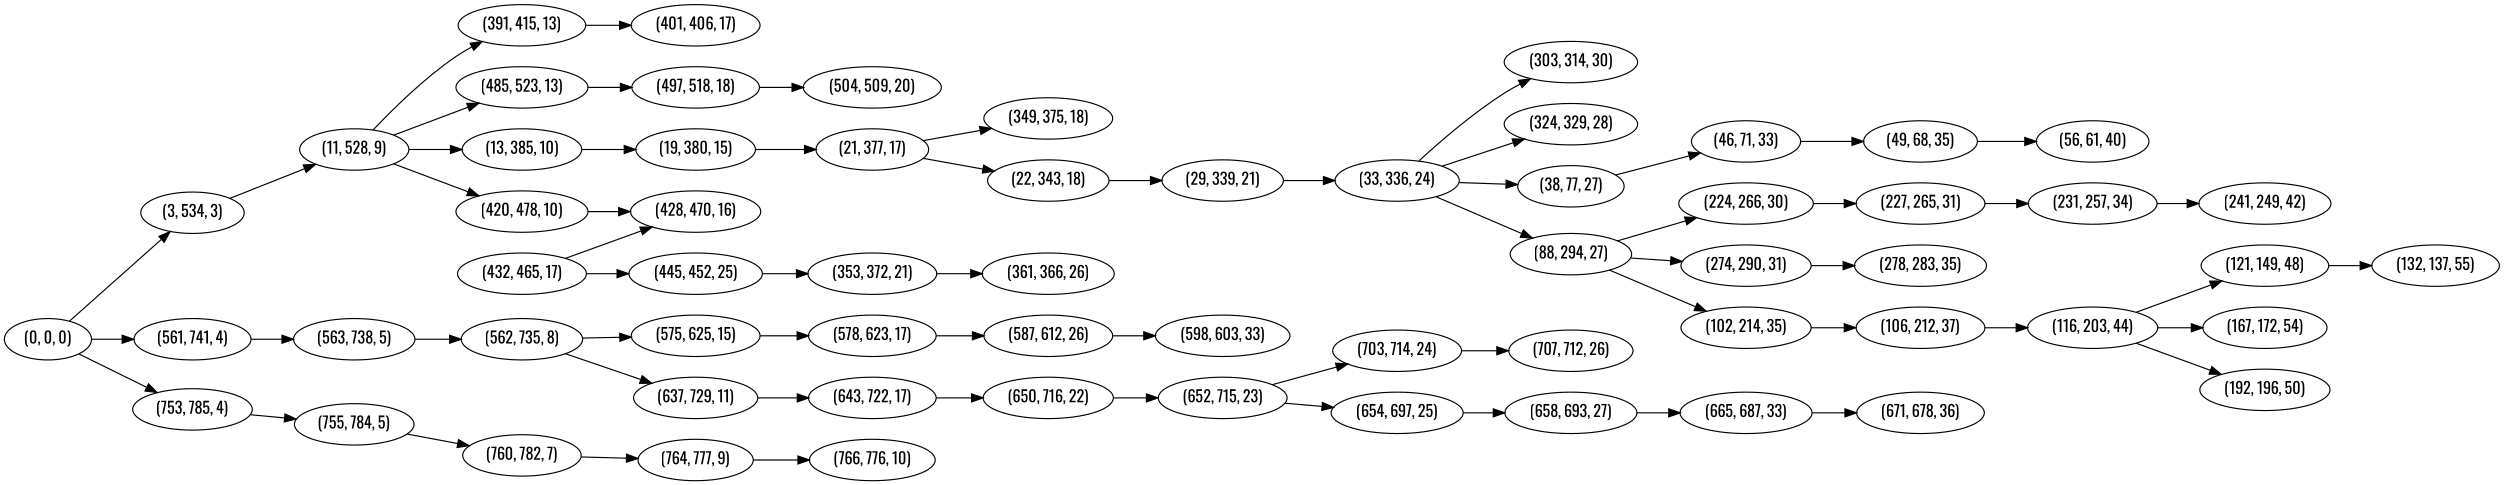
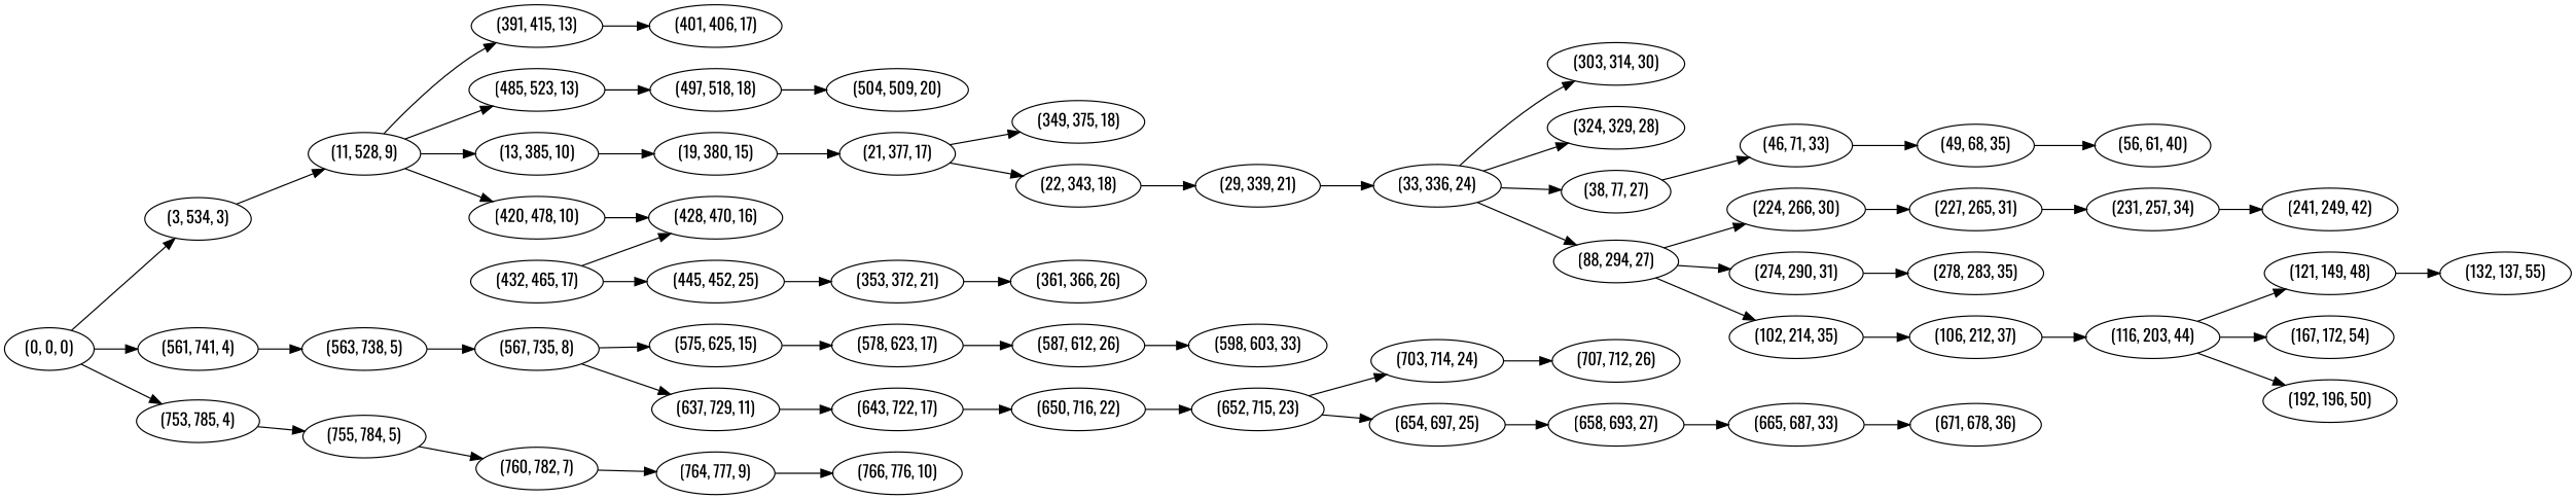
  digraph {
    fontname=Oswald
    rankdir=LR
    node [fontname=Oswald]
    edge [fontname=Oswald]
    "(0, 0, 0)"
    "(3, 534, 3)"
    "(561, 741, 4)"
    "(753, 785, 4)"
    "(11, 528, 9)"
    "(563, 738, 5)"
    "(755, 784, 5)"
    "(13, 385, 10)"
    "(391, 415, 13)"
    "(420, 478, 10)"
    "(485, 523, 13)"
    "(19, 380, 15)"
    "(401, 406, 17)"
    "(428, 470, 16)"
    "(497, 518, 18)"
    "(21, 377, 17)"
    "(22, 343, 18)"
    "(349, 375, 18)"
    "(29, 339, 21)"
    "(33, 336, 24)"
    "(38, 77, 27)"
    "(88, 294, 27)"
    "(303, 314, 30)"
    "(324, 329, 28)"
    "(46, 71, 33)"
    "(102, 214, 35)"
    "(224, 266, 30)"
    "(274, 290, 31)"
    "(49, 68, 35)"
    "(56, 61, 40)"
    "(106, 212, 37)"
    "(227, 265, 31)"
    "(278, 283, 35)"
    "(116, 203, 44)"
    "(121, 149, 48)"
    "(167, 172, 54)"
    "(192, 196, 50)"
    "(132, 137, 55)"
    "(231, 257, 34)"
    "(241, 249, 42)"
    "(353, 372, 21)"
    "(361, 366, 26)"
    "(432, 465, 17)"
    "(445, 452, 25)"
    "(504, 509, 20)"
-   "(567, 735, 8)" [label="(562, 735, 8)"]
+   "(567, 735, 8)"
    "(575, 625, 15)"
    "(637, 729, 11)"
    "(578, 623, 17)"
    "(643, 722, 17)"
    "(587, 612, 26)"
    "(598, 603, 33)"
    "(650, 716, 22)"
    "(652, 715, 23)"
    "(654, 697, 25)"
    "(703, 714, 24)"
    "(658, 693, 27)"
    "(707, 712, 26)"
    "(665, 687, 33)"
    "(671, 678, 36)"
    "(760, 782, 7)"
    "(764, 777, 9)"
    "(766, 776, 10)"
    "(0, 0, 0)" -> "(3, 534, 3)"
    "(0, 0, 0)" -> "(561, 741, 4)"
    "(0, 0, 0)" -> "(753, 785, 4)"
    "(3, 534, 3)" -> "(11, 528, 9)"
    "(561, 741, 4)" -> "(563, 738, 5)"
    "(753, 785, 4)" -> "(755, 784, 5)"
    "(11, 528, 9)" -> "(13, 385, 10)"
    "(11, 528, 9)" -> "(391, 415, 13)"
    "(11, 528, 9)" -> "(420, 478, 10)"
    "(11, 528, 9)" -> "(485, 523, 13)"
    "(563, 738, 5)" -> "(567, 735, 8)"
    "(755, 784, 5)" -> "(760, 782, 7)"
    "(13, 385, 10)" -> "(19, 380, 15)"
    "(391, 415, 13)" -> "(401, 406, 17)"
    "(420, 478, 10)" -> "(428, 470, 16)"
    "(485, 523, 13)" -> "(497, 518, 18)"
    "(19, 380, 15)" -> "(21, 377, 17)"
    "(497, 518, 18)" -> "(504, 509, 20)"
    "(21, 377, 17)" -> "(22, 343, 18)"
    "(21, 377, 17)" -> "(349, 375, 18)"
    "(22, 343, 18)" -> "(29, 339, 21)"
    "(29, 339, 21)" -> "(33, 336, 24)"
    "(33, 336, 24)" -> "(38, 77, 27)"
    "(33, 336, 24)" -> "(88, 294, 27)"
    "(33, 336, 24)" -> "(303, 314, 30)"
    "(33, 336, 24)" -> "(324, 329, 28)"
    "(38, 77, 27)" -> "(46, 71, 33)"
    "(88, 294, 27)" -> "(102, 214, 35)"
    "(88, 294, 27)" -> "(224, 266, 30)"
    "(88, 294, 27)" -> "(274, 290, 31)"
    "(46, 71, 33)" -> "(49, 68, 35)"
    "(102, 214, 35)" -> "(106, 212, 37)"
    "(224, 266, 30)" -> "(227, 265, 31)"
    "(274, 290, 31)" -> "(278, 283, 35)"
    "(49, 68, 35)" -> "(56, 61, 40)"
    "(106, 212, 37)" -> "(116, 203, 44)"
    "(227, 265, 31)" -> "(231, 257, 34)"
    "(116, 203, 44)" -> "(121, 149, 48)"
    "(116, 203, 44)" -> "(167, 172, 54)"
    "(116, 203, 44)" -> "(192, 196, 50)"
    "(121, 149, 48)" -> "(132, 137, 55)"
    "(231, 257, 34)" -> "(241, 249, 42)"
    "(353, 372, 21)" -> "(361, 366, 26)"
    "(432, 465, 17)" -> "(428, 470, 16)"
    "(432, 465, 17)" -> "(445, 452, 25)"
    "(445, 452, 25)" -> "(353, 372, 21)"
    "(567, 735, 8)" -> "(575, 625, 15)"
    "(567, 735, 8)" -> "(637, 729, 11)"
    "(575, 625, 15)" -> "(578, 623, 17)"
    "(637, 729, 11)" -> "(643, 722, 17)"
    "(578, 623, 17)" -> "(587, 612, 26)"
    "(643, 722, 17)" -> "(650, 716, 22)"
    "(587, 612, 26)" -> "(598, 603, 33)"
    "(650, 716, 22)" -> "(652, 715, 23)"
    "(652, 715, 23)" -> "(654, 697, 25)"
    "(652, 715, 23)" -> "(703, 714, 24)"
    "(654, 697, 25)" -> "(658, 693, 27)"
    "(703, 714, 24)" -> "(707, 712, 26)"
    "(658, 693, 27)" -> "(665, 687, 33)"
    "(665, 687, 33)" -> "(671, 678, 36)"
    "(760, 782, 7)" -> "(764, 777, 9)"
    "(764, 777, 9)" -> "(766, 776, 10)"
  }
